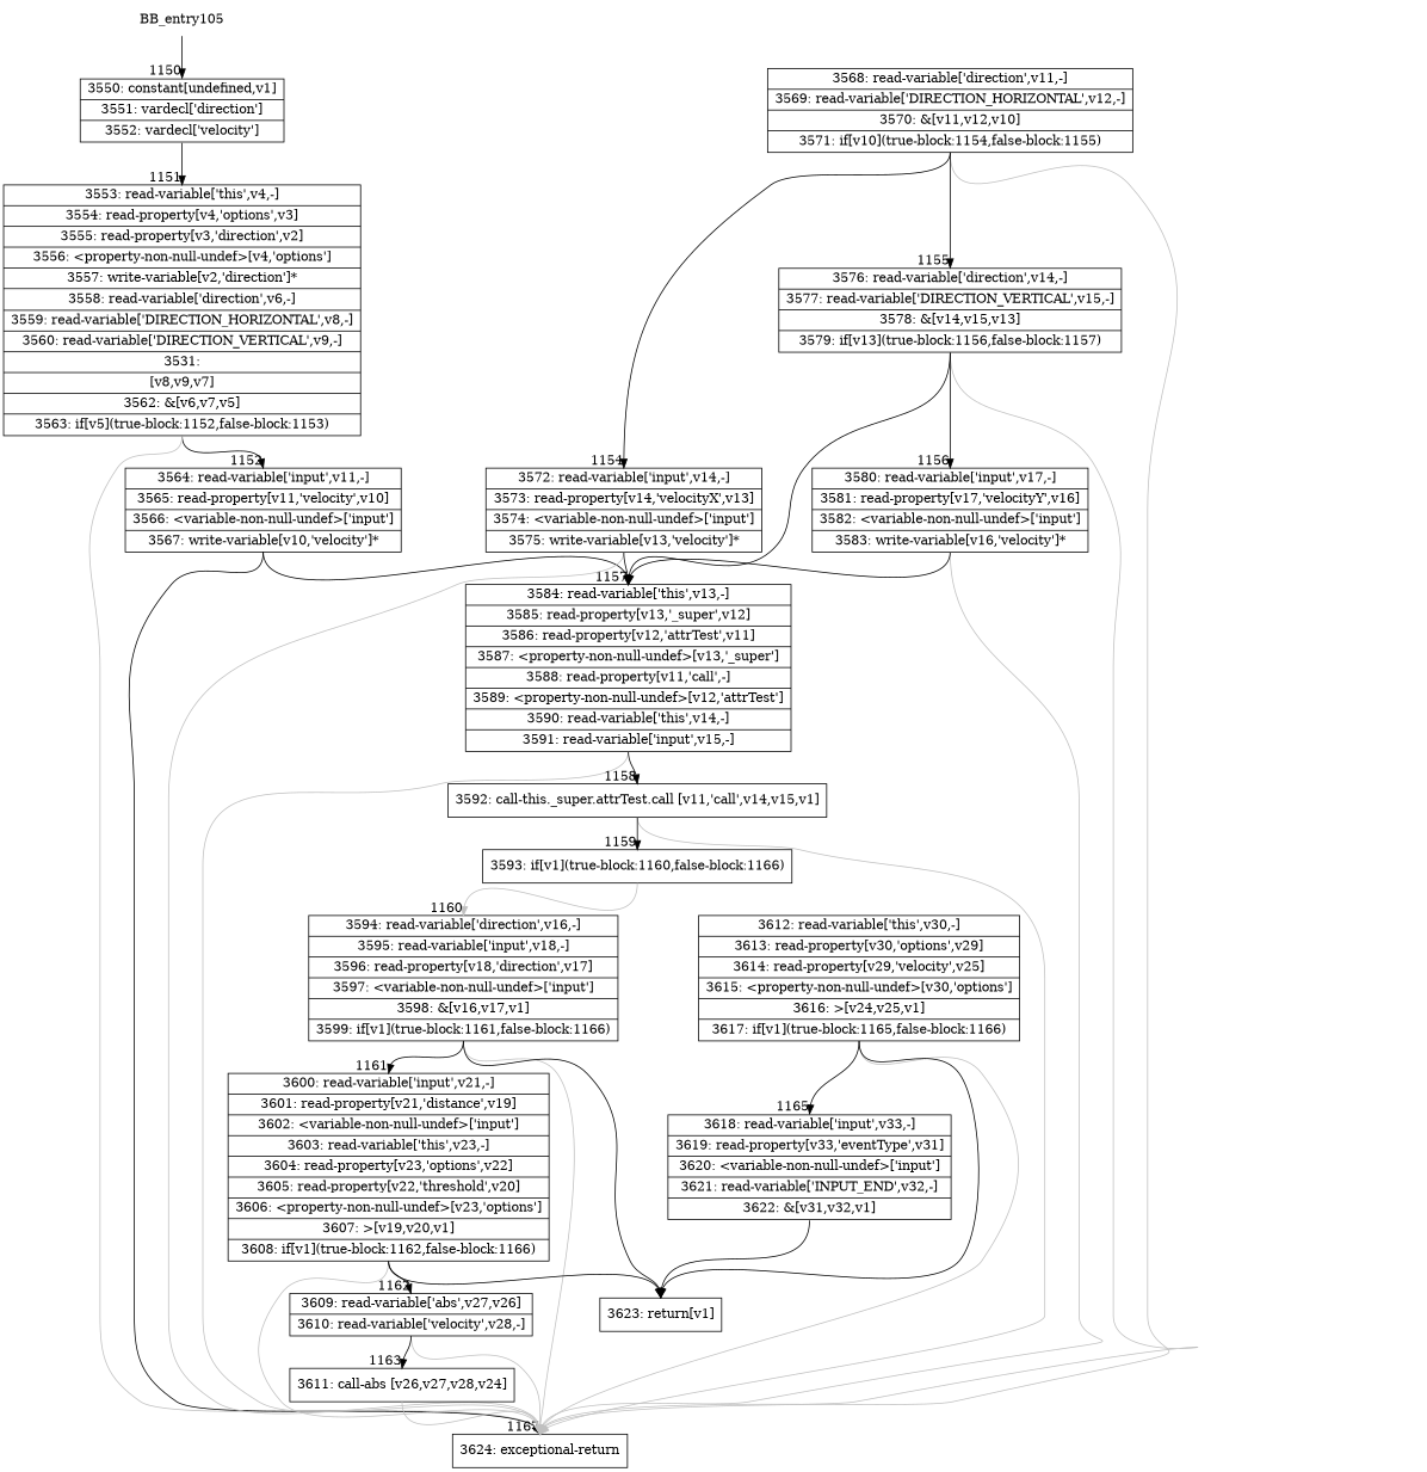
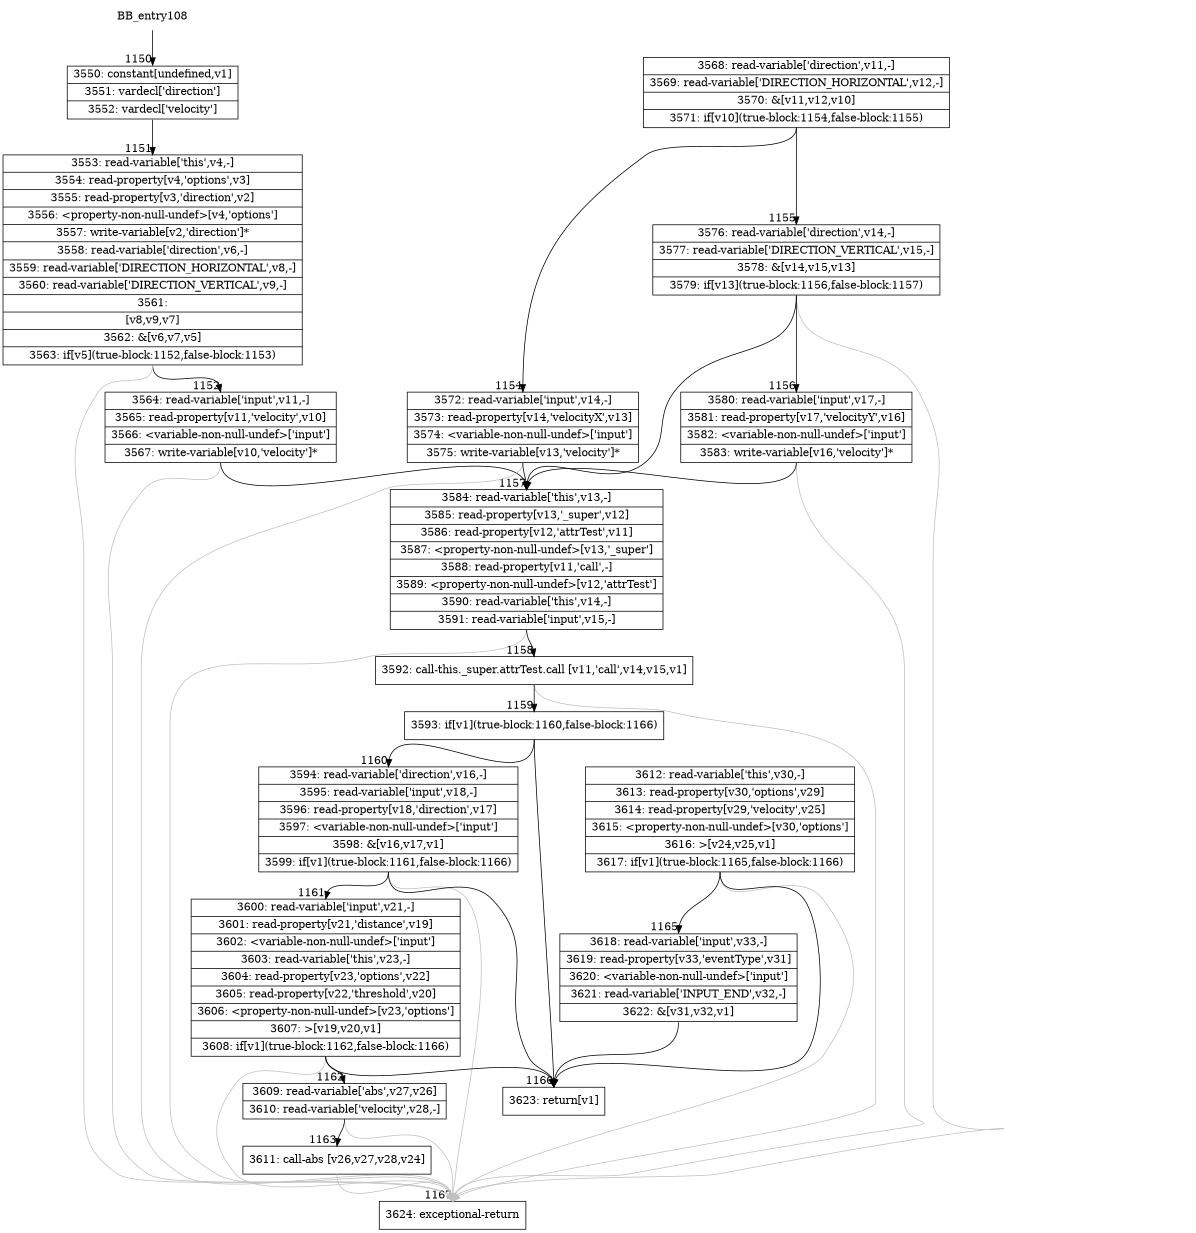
  digraph {
    rankdir=TD
    node [shape=record]
    edge [headport=n tailport=s]
-   BB_entry108 [shape=none label=BB_entry105]
+   BB_entry108 [shape=none]
    n2 [label="{3550: constant[undefined,v1]|3551: vardecl['direction']|3552: vardecl['velocity']}"]
-   n3 [label="{3553: read-variable['this',v4,-]|3554: read-property[v4,'options',v3]|3555: read-property[v3,'direction',v2]|3556: \<property-non-null-undef\>[v4,'options']|3557: write-variable[v2,'direction']*|3558: read-variable['direction',v6,-]|3559: read-variable['DIRECTION_HORIZONTAL',v8,-]|3560: read-variable['DIRECTION_VERTICAL',v9,-]|3531: |[v8,v9,v7]|3562: &[v6,v7,v5]|3563: if[v5](true-block:1152,false-block:1153)}"]
+   n3 [label="{3553: read-variable['this',v4,-]|3554: read-property[v4,'options',v3]|3555: read-property[v3,'direction',v2]|3556: \<property-non-null-undef\>[v4,'options']|3557: write-variable[v2,'direction']*|3558: read-variable['direction',v6,-]|3559: read-variable['DIRECTION_HORIZONTAL',v8,-]|3560: read-variable['DIRECTION_VERTICAL',v9,-]|3561: |[v8,v9,v7]|3562: &[v6,v7,v5]|3563: if[v5](true-block:1152,false-block:1153)}"]
    n4 [label="{3564: read-variable['input',v11,-]|3565: read-property[v11,'velocity',v10]|3566: \<variable-non-null-undef\>['input']|3567: write-variable[v10,'velocity']*}"]
    n5 [label="{3624: exceptional-return}"]
    n6 [label="{3584: read-variable['this',v13,-]|3585: read-property[v13,'_super',v12]|3586: read-property[v12,'attrTest',v11]|3587: \<property-non-null-undef\>[v13,'_super']|3588: read-property[v11,'call',-]|3589: \<property-non-null-undef\>[v12,'attrTest']|3590: read-variable['this',v14,-]|3591: read-variable['input',v15,-]}"]
    n7 [label="{3568: read-variable['direction',v11,-]|3569: read-variable['DIRECTION_HORIZONTAL',v12,-]|3570: &[v11,v12,v10]|3571: if[v10](true-block:1154,false-block:1155)}"]
    n8 [label="{3572: read-variable['input',v14,-]|3573: read-property[v14,'velocityX',v13]|3574: \<variable-non-null-undef\>['input']|3575: write-variable[v13,'velocity']*}"]
    n9 [label="{3576: read-variable['direction',v14,-]|3577: read-variable['DIRECTION_VERTICAL',v15,-]|3578: &[v14,v15,v13]|3579: if[v13](true-block:1156,false-block:1157)}"]
    n10 [label="{3592: call-this._super.attrTest.call [v11,'call',v14,v15,v1]}"]
    n11 [label="{3580: read-variable['input',v17,-]|3581: read-property[v17,'velocityY',v16]|3582: \<variable-non-null-undef\>['input']|3583: write-variable[v16,'velocity']*}"]
    n12 [label="{3593: if[v1](true-block:1160,false-block:1166)}"]
    n13 [label="{3623: return[v1]}"]
    n14 [label="{3594: read-variable['direction',v16,-]|3595: read-variable['input',v18,-]|3596: read-property[v18,'direction',v17]|3597: \<variable-non-null-undef\>['input']|3598: &[v16,v17,v1]|3599: if[v1](true-block:1161,false-block:1166)}"]
    n15 [label="{3600: read-variable['input',v21,-]|3601: read-property[v21,'distance',v19]|3602: \<variable-non-null-undef\>['input']|3603: read-variable['this',v23,-]|3604: read-property[v23,'options',v22]|3605: read-property[v22,'threshold',v20]|3606: \<property-non-null-undef\>[v23,'options']|3607: \>[v19,v20,v1]|3608: if[v1](true-block:1162,false-block:1166)}"]
    n16 [label="{3609: read-variable['abs',v27,v26]|3610: read-variable['velocity',v28,-]}"]
    n17 [label="{3611: call-abs [v26,v27,v28,v24]}"]
    n18 [label="{3612: read-variable['this',v30,-]|3613: read-property[v30,'options',v29]|3614: read-property[v29,'velocity',v25]|3615: \<property-non-null-undef\>[v30,'options']|3616: \>[v24,v25,v1]|3617: if[v1](true-block:1165,false-block:1166)}"]
    n19 [label="{3618: read-variable['input',v33,-]|3619: read-property[v33,'eventType',v31]|3620: \<variable-non-null-undef\>['input']|3621: read-variable['INPUT_END',v32,-]|3622: &[v31,v32,v1]}"]
    BB_entry108 -> n2 [headlabel="    1150"]
    n2 -> n3 [headlabel="      1151"]
    n3 -> n4 [headlabel="      1152"]
    n3 -> n5 [color=gray headlabel="      1167"]
-   n4 -> n5 [color=black]
+   n4 -> n5 [color=gray]
    n4 -> n6 [headlabel="      1157"]
    n6 -> n5 [color=gray]
    n6 -> n10 [headlabel="      1158"]
-   n7 -> n5 [color=gray]
    n7 -> n8 [headlabel="      1154"]
    n7 -> n9 [headlabel="      1155"]
    n8 -> n5 [color=gray]
    n8 -> n6
    n9 -> n5 [color=gray]
    n9 -> n6
    n9 -> n11 [headlabel="      1156"]
    n10 -> n5 [color=gray]
    n10 -> n12 [headlabel="      1159"]
    n11 -> n5 [color=gray]
    n11 -> n6
-   n12 -> n14 [headlabel="      1160" color=gray]
+   n12 -> n13 [headlabel="      1166"]
+   n12 -> n14 [headlabel="      1160"]
    n14 -> n5 [color=gray]
    n14 -> n13
    n14 -> n15 [headlabel="      1161"]
    n15 -> n5 [color=gray]
    n15 -> n13
    n15 -> n16 [headlabel="      1162"]
    n16 -> n5 [color=gray]
    n16 -> n17 [headlabel="      1163"]
    n17 -> n5 [color=gray]
    n18 -> n5 [color=gray]
    n18 -> n13
    n18 -> n19 [headlabel="      1165"]
    n19 -> n13
  }
